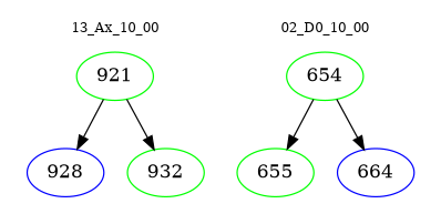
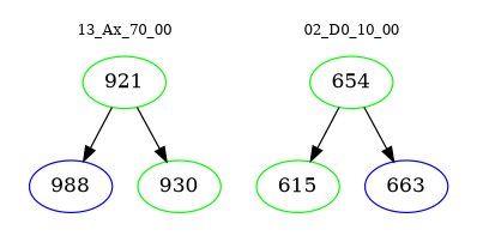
  digraph {
    node [color=green]
    edge [color=black]
    n1 [label=921]
-   n2 [color=blue label=928]
-   n3 [label=932]
+   n2 [color=blue label=988]
+   n3 [label=930]
    n4 [label=654]
-   n5 [label=655]
-   n6 [color=blue label=664]
+   n5 [label=615]
+   n6 [color=blue label=663]
    subgraph cluster_1 {
      color=white
      fontsize=10
-     label="13_Ax_10_00"
+     label="13_Ax_70_00"
      n1
      n2
      n3
    }
    subgraph cluster_2 {
      color=white
      fontsize=10
      label="02_D0_10_00"
      n4
      n5
      n6
    }
    n1 -> n2
    n1 -> n3
    n4 -> n5
    n4 -> n6
  }
